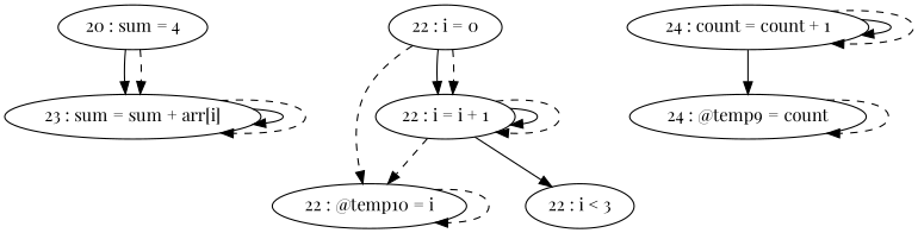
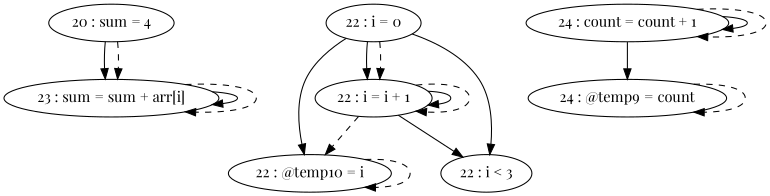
  digraph {
    fontname="Playfair Display"
    node [fontname="Playfair Display"]
    edge [fontname="Playfair Display"]
    n1 [label="20 : sum = 4"]
    "23 : sum = sum + arr[i]"
    "22 : i = 0"
    "22 : @temp10 = i"
    "22 : i < 3"
    "22 : i = i + 1"
    "24 : @temp9 = count"
    "24 : count = count + 1"
    n1 -> "23 : sum = sum + arr[i]"
    n1 -> "23 : sum = sum + arr[i]" [style=dashed]
    "23 : sum = sum + arr[i]" -> "23 : sum = sum + arr[i]"
    "23 : sum = sum + arr[i]" -> "23 : sum = sum + arr[i]" [style=dashed]
-   "22 : i = 0" -> "22 : @temp10 = i" [style=dashed]
+   "22 : i = 0" -> "22 : @temp10 = i"
+   "22 : i = 0" -> "22 : i < 3"
    "22 : i = 0" -> "22 : i = i + 1"
    "22 : i = 0" -> "22 : i = i + 1" [style=dashed]
    "22 : @temp10 = i" -> "22 : @temp10 = i" [style=dashed]
    "22 : i = i + 1" -> "22 : @temp10 = i" [style=dashed]
    "22 : i = i + 1" -> "22 : i < 3"
    "22 : i = i + 1" -> "22 : i = i + 1"
    "22 : i = i + 1" -> "22 : i = i + 1" [style=dashed]
    "24 : @temp9 = count" -> "24 : @temp9 = count" [style=dashed]
    "24 : count = count + 1" -> "24 : @temp9 = count"
    "24 : count = count + 1" -> "24 : count = count + 1"
    "24 : count = count + 1" -> "24 : count = count + 1" [style=dashed]
  }
